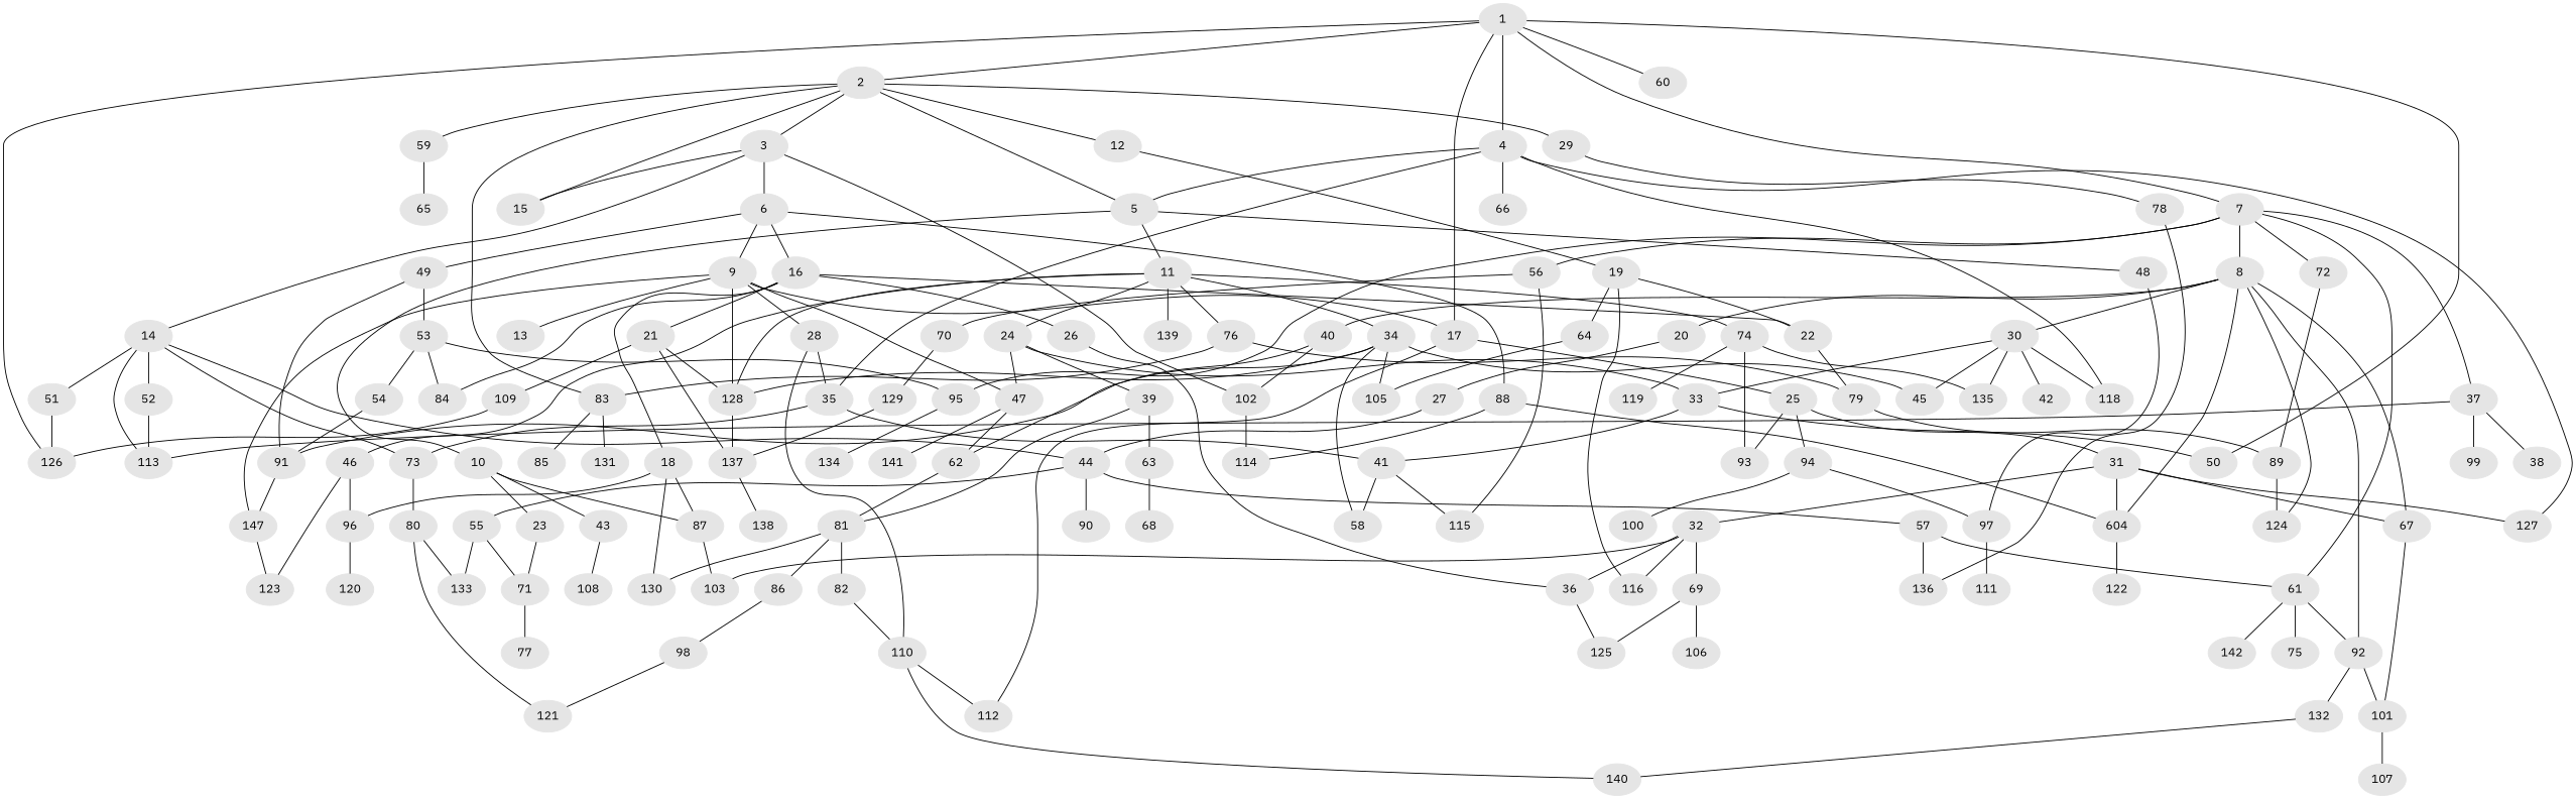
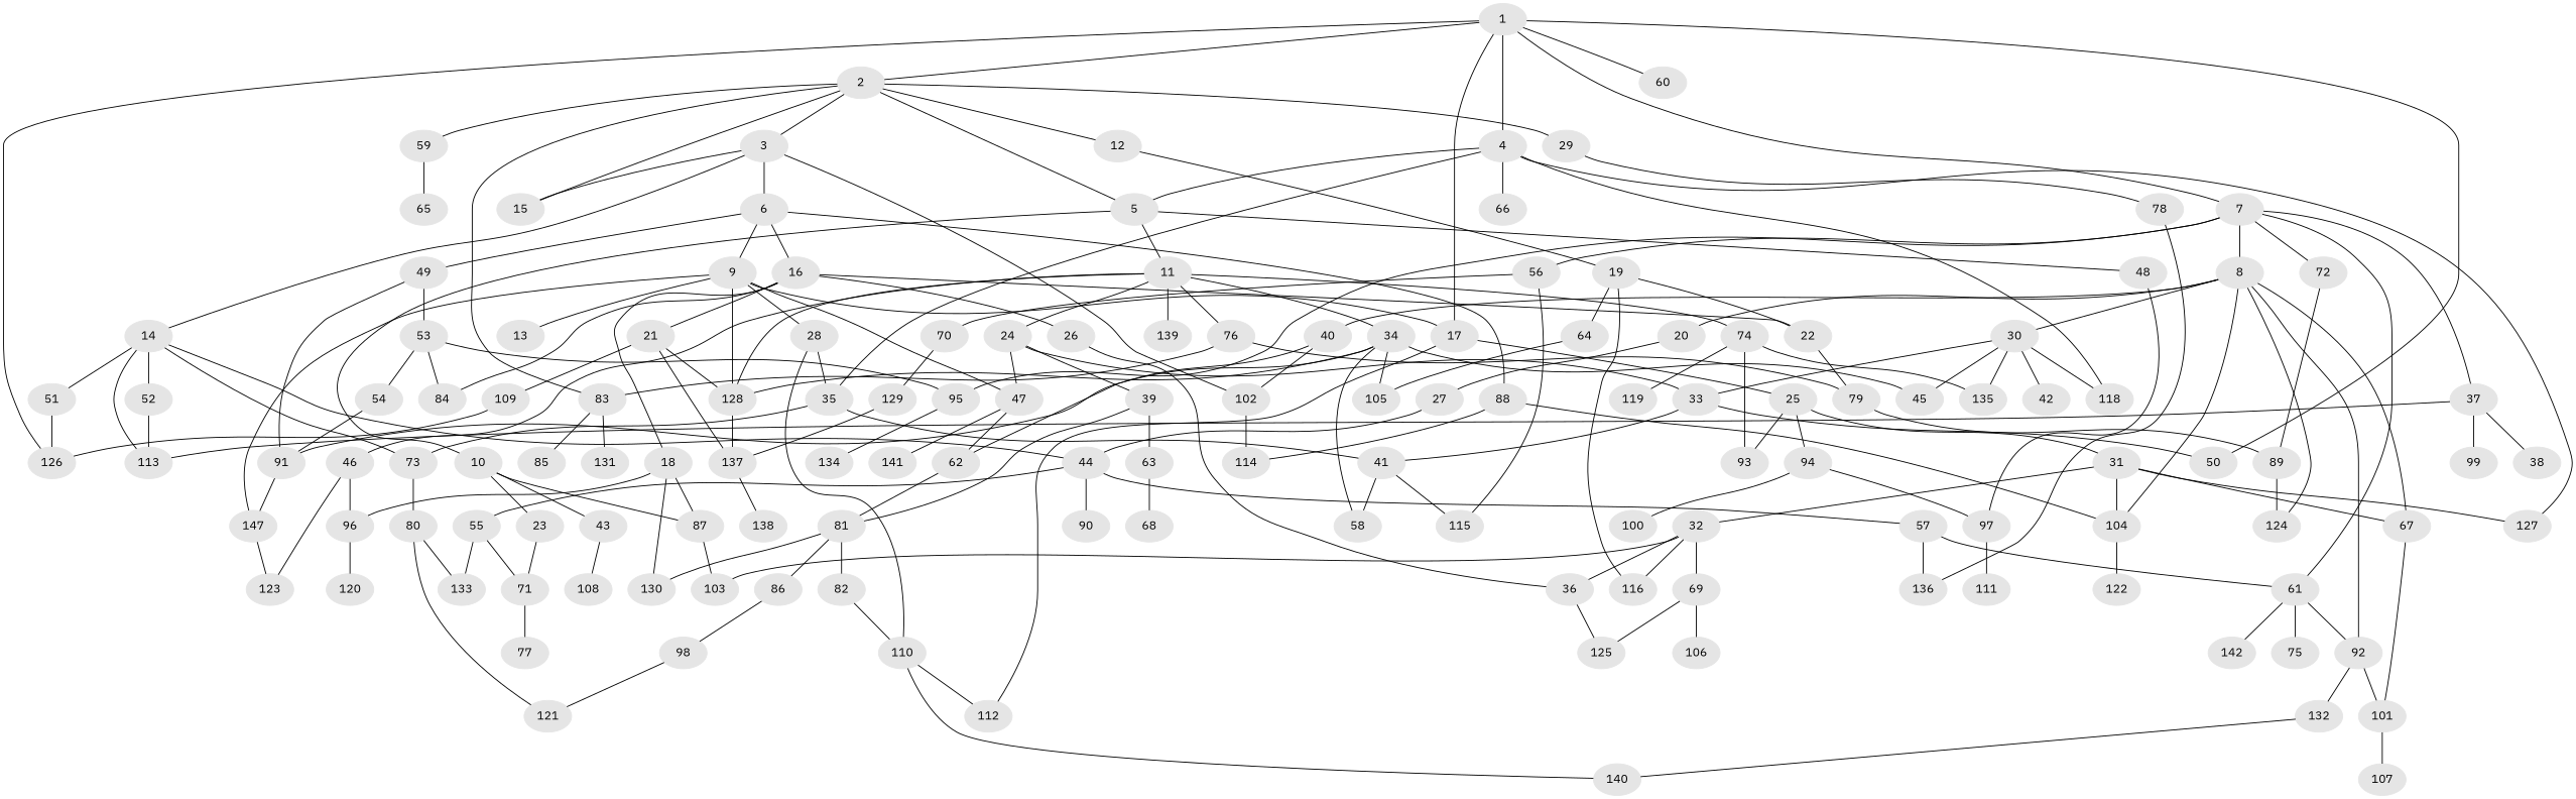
  graph {
    fontname="IBM Plex Sans"
    node [color=gray90 fontname="IBM Plex Sans" style=filled]
    edge [fontname="IBM Plex Sans"]
    1
    2
    4
    7
    17
    50
    60
    126
    3
    5
    12
    15
    29
    59
    83
    35
    66
    118
    127
    8
    37
    56
    61
    72
    95
    25
    112
    6
    14
    102
    10
    11
    48
    19
    78
    65
    85
    131
    9
    16
    49
    88
    44
    51
    52
    73
    113
    114
    41
    23
    43
    87
    128
    24
    34
    46
    74
    76
    139
    97
    13
    28
    47
    n64 [label=147]
    18
    21
    22
    26
    84
    91
    53
-   104 [label=604]
+   104
    20
    30
    40
    67
    92
    124
    38
    99
    115
    70
    75
    142
    89
    134
    27
    33
    42
    45
    135
    62
    101
    132
    122
    110
    141
    123
    137
    71
    108
    103
    39
    58
    105
    96
    93
    119
    79
    64
    116
    55
    57
    90
    80
    130
    109
    36
    31
    94
    120
    138
    77
    63
    81
    32
    100
    125
    140
    136
    69
    106
    68
    82
    86
    133
    111
    54
    129
    107
    121
    98
    1 -- 2
    1 -- 4
    1 -- 7
    1 -- 17
    1 -- 50
    1 -- 60
    1 -- 126
    2 -- 3
    2 -- 5
    2 -- 12
    2 -- 15
    2 -- 29
    2 -- 59
    2 -- 83
    4 -- 5
    4 -- 35
    4 -- 66
    4 -- 118
    4 -- 127
    7 -- 8
    7 -- 37
    7 -- 56
    7 -- 61
    7 -- 72
    7 -- 95
    17 -- 25
    17 -- 112
    3 -- 15
    3 -- 6
    3 -- 14
    3 -- 102
    5 -- 10
    5 -- 11
    5 -- 48
    12 -- 19
    29 -- 78
    59 -- 65
    83 -- 85
    83 -- 131
    35 -- 73
    35 -- 41
    8 -- 104
    8 -- 20
    8 -- 30
    8 -- 40
    8 -- 67
    8 -- 92
    8 -- 124
    37 -- 113
    37 -- 38
    37 -- 99
    56 -- 115
    56 -- 70
    61 -- 92
    61 -- 75
    61 -- 142
    72 -- 89
    95 -- 134
    25 -- 93
    25 -- 31
    25 -- 94
    6 -- 9
    6 -- 16
    6 -- 49
    6 -- 88
    14 -- 44
    14 -- 51
    14 -- 52
    14 -- 73
    14 -- 113
    102 -- 114
    10 -- 23
    10 -- 43
    10 -- 87
    11 -- 128
    11 -- 24
    11 -- 34
    11 -- 46
    11 -- 74
    11 -- 76
    11 -- 139
    48 -- 97
    19 -- 22
    19 -- 64
    19 -- 116
    78 -- 136
    9 -- 17
    9 -- 128
    9 -- 13
    9 -- 28
    9 -- 47
    9 -- n64
    16 -- 18
    16 -- 21
    16 -- 22
    16 -- 26
    16 -- 84
    49 -- 91
    49 -- 53
    88 -- 114
    88 -- 104
    44 -- 55
    44 -- 57
    44 -- 90
    51 -- 126
    52 -- 113
    73 -- 80
    41 -- 115
    41 -- 58
    23 -- 71
    43 -- 108
    87 -- 103
    128 -- 137
    24 -- 47
    24 -- 33
    24 -- 39
    34 -- 128
    34 -- 91
    34 -- 45
    34 -- 58
    34 -- 105
    46 -- 123
    46 -- 96
    74 -- 135
    74 -- 93
    74 -- 119
    76 -- 83
    76 -- 79
    97 -- 111
    28 -- 35
    28 -- 110
    47 -- 62
    47 -- 141
    n64 -- 123
    18 -- 87
    18 -- 96
    18 -- 130
    21 -- 128
    21 -- 137
    21 -- 109
    22 -- 79
    26 -- 36
    91 -- n64
    53 -- 95
    53 -- 84
    53 -- 54
    104 -- 122
    20 -- 27
    30 -- 118
    30 -- 33
    30 -- 42
    30 -- 45
    30 -- 135
    40 -- 102
    40 -- 62
    67 -- 101
    92 -- 101
    92 -- 132
    70 -- 129
    89 -- 124
    27 -- 44
    33 -- 50
    33 -- 41
    62 -- 81
    101 -- 107
    132 -- 140
    110 -- 112
    110 -- 140
    137 -- 138
    71 -- 77
    39 -- 63
    39 -- 81
    96 -- 120
    79 -- 89
    64 -- 105
    55 -- 71
    55 -- 133
    57 -- 61
    57 -- 136
    80 -- 133
    80 -- 121
    109 -- 126
    36 -- 125
    31 -- 127
    31 -- 104
    31 -- 67
    31 -- 32
    94 -- 97
    94 -- 100
    63 -- 68
    81 -- 130
    81 -- 82
    81 -- 86
    32 -- 103
    32 -- 116
    32 -- 36
    32 -- 69
    69 -- 125
    69 -- 106
    82 -- 110
    86 -- 98
    54 -- 91
    129 -- 137
    98 -- 121
  }
